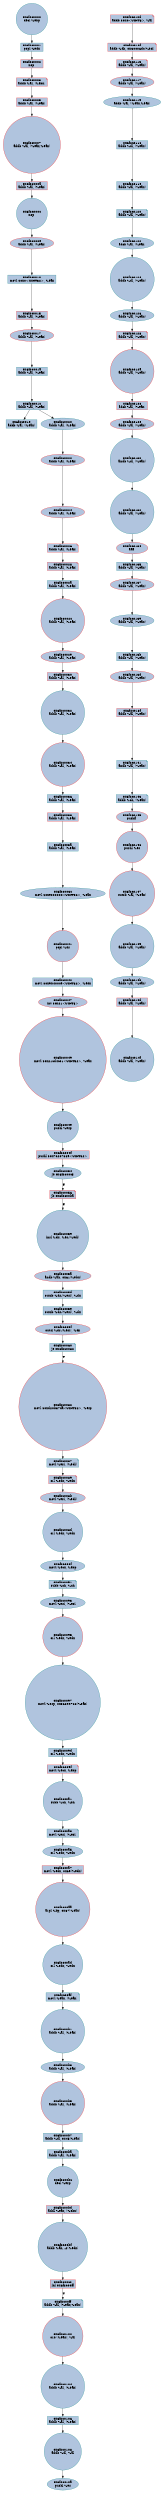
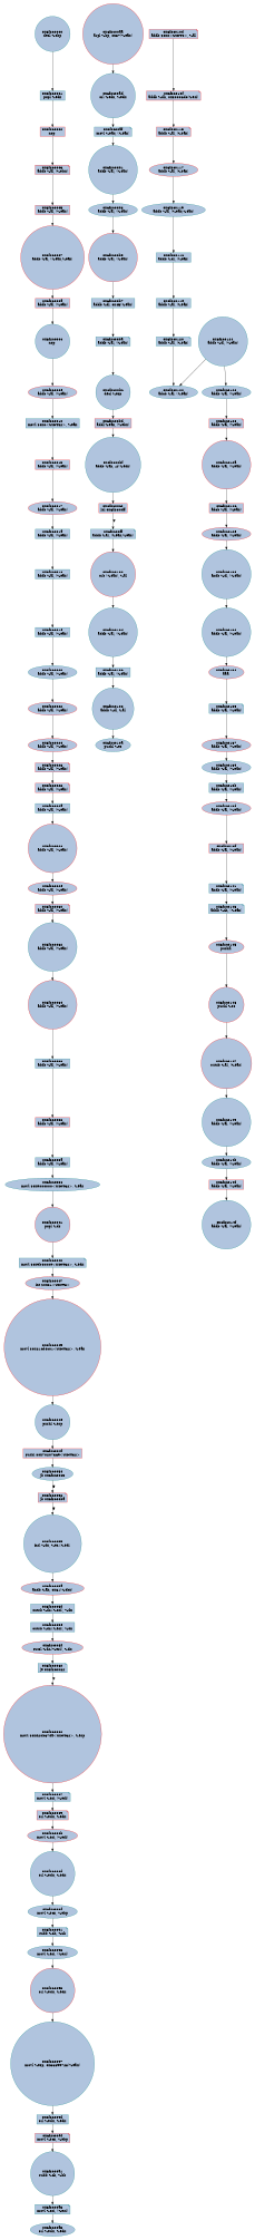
  digraph {
    node [color=teal fillcolor=lightsteelblue shape=circle style=filled]
    edge [color="#000000"]
    n1 [label="0x6f2c0000\ndecl %ebp"]
    n2 [label="0x6f2c0001\npopl %edx" shape=box]
    n3 [color=red label="0x6f2c0002\nnop " shape=box]
    n4 [color=red label="0x6f2c0003\naddb %al, (%ebx)" shape=note]
    n5 [color=red label="0x6f2c0005\naddb %al, (%eax)" shape=box]
    n6 [color=red label="0x6f2c0007\naddb %al, (%eax,%eax)"]
    n7 [color=red label="0x6f2c000a\naddb %al, (%eax)" shape=box]
    n8 [label="0x6f2c000c\nnop "]
    n9 [color=red label="0x6f2c000e\naddb %al, (%eax)" shape=ellipse]
    n10 [label="0x6f2c0010\nmovl $0x0<UINT32>, %eax" shape=box]
    n11 [color=red label="0x6f2c0015\naddb %al, (%eax)" shape=box]
    n12 [color=red label="0x6f2c0017\naddb %al, (%eax)" shape=ellipse]
    n13 [label="0x6f2c001a\naddb %al, (%eax)" shape=box]
    n14 [label="0x6f2c001c\naddb %al, (%eax)" shape=box]
    n15 [label="0x6f2c001e\naddb %al, (%eax)" shape=box]
    n16 [label="0x6f2c0020\naddb %al, (%eax)" shape=ellipse]
    n17 [color=red label="0x6f2c0022\naddb %al, (%eax)" shape=ellipse]
    n18 [color=red label="0x6f2c0024\naddb %al, (%eax)" shape=ellipse]
    n19 [color=red label="0x6f2c0026\naddb %al, (%eax)" shape=note]
    n20 [color=red label="0x6f2c0028\naddb %al, (%eax)" shape=note]
    n21 [label="0x6f2c002a\naddb %al, (%eax)" shape=box]
    n22 [color=red label="0x6f2c002c\naddb %al, (%eax)"]
    n23 [color=red label="0x6f2c002e\naddb %al, (%eax)" shape=ellipse]
    n24 [color=red label="0x6f2c0030\naddb %al, (%eax)" shape=note]
    n25 [label="0x6f2c0032\naddb %al, (%eax)"]
    n26 [color=red label="0x6f2c0034\naddb %al, (%eax)"]
    n27 [label="0x6f2c0036\naddb %al, (%eax)" shape=box]
    n28 [color=red label="0x6f2c0038\naddb %al, (%eax)" shape=box]
    n29 [label="0x6f2c003a\naddb %al, (%eax)" shape=box]
    n30 [label="0x6f2c003c\nmovl $0xe000000<UINT32>, %eax" shape=ellipse]
    n31 [color=red label="0x6f2c0041\npopl %ds"]
    n32 [label="0x6f2c0042\nmovl $0x9b4000e<UINT32>, %edx" shape=note]
    n33 [color=red label="0x6f2c0047\nint $0x21<UINT8>" shape=ellipse]
    n34 [color=red label="0x6f2c0049\nmovl $0x21cd4c01<UINT32>, %eax"]
    n35 [label="0x6f2c004e\npushl %esp"]
    n36 [color=red label="0x6f2c004f\npushl $0x70207369<UINT32>" shape=box]
    n37 [label="0x6f2c0054\njb 0x6f2c00c5" shape=ellipse]
    n38 [color=red label="0x6f2c0056\njb 0x6f2c00ba" shape=note]
    n39 [label="0x6f2c0059\ninsl %dx, %es:(%edi)"]
    n40 [color=red label="0x6f2c005a\nandb %ah, 0x61(%ebx)" shape=ellipse]
    n41 [label="0x6f2c005d\noutsb %ds:(%esi), %dx" shape=box]
    n42 [label="0x6f2c005e\noutsb %ds:(%esi), %dx" shape=box]
    n43 [color=red label="0x6f2c005f\noutsl %ds:(%esi), %dx" shape=ellipse]
    n44 [label="0x6f2c0060\nje 0x6f2c0082" shape=note]
    n45 [color=red label="0x6f2c0082\nmovl $0xd20b37da<UINT32>, %esp"]
    n46 [label="0x6f2c0087\nmovl %esi, (%edi)" shape=note]
    n47 [color=red label="0x6f2c0089\norl %edx, %edx" shape=note]
    n48 [color=red label="0x6f2c008b\nmovl %esi, (%edi)" shape=ellipse]
    n49 [label="0x6f2c008d\norl %edx, %edx"]
    n50 [label="0x6f2c008f\nmovl %ecx, %ebp" shape=ellipse]
    n51 [label="0x6f2c0091\nsubb %ch, %ch" shape=note]
    n52 [label="0x6f2c0093\nmovl %esi, (%esi)" shape=ellipse]
    n53 [color=red label="0x6f2c0095\norl %edx, %edx"]
    n54 [label="0x6f2c0097\nmovl %esp, 0x36899728(%eax)"]
    n55 [label="0x6f2c009d\norl %edx, %edx" shape=box]
    n56 [color=red label="0x6f2c009f\nmovl %ecx, %ebp" shape=note]
    n57 [label="0x6f2c00a1\nsubb %ch, %bh"]
    n58 [label="0x6f2c00a3\nmovl %esi, (%esi)" shape=note]
    n59 [label="0x6f2c00a5\norl %edx, %edx" shape=ellipse]
-   n60 [color=red label="0x6f2c00a7\nmovl %edx, 0x69(%edx)" shape=box]
    n61 [color=red label="0x6f2c00aa\narpl %bp, 0x37(%eax)"]
    n62 [label="0x6f2c00ad\norl %edx, %edx"]
    n63 [label="0x6f2c00af\nmovl %eax, (%eax)" shape=note]
    n64 [label="0x6f2c00b1\naddb %al, (%eax)"]
    n65 [label="0x6f2c00b3\naddb %al, (%eax)" shape=ellipse]
    n66 [color=red label="0x6f2c00b5\naddb %al, (%eax)"]
    n67 [label="0x6f2c00b7\naddb %dl, 0x45(%eax)" shape=box]
    n68 [label="0x6f2c00ba\naddb %al, (%eax)" shape=note]
    n69 [label="0x6f2c00bc\ndecl %esp"]
    n70 [color=red label="0x6f2c00bd\naddl %eax, (%ebx)" shape=box]
    n71 [label="0x6f2c00bf\naddb %ah, -2(%edx)"]
    n72 [color=red label="0x6f2c00c2\njnl 0x6f2c00ff" shape=box]
    n73 [label="0x6f2c00ff\naddb %al, (%eax,%eax)" shape=note]
    n74 [color=red label="0x6f2c0102\norb (%eax), %al"]
    n75 [label="0x6f2c0104\naddb %al, (%eax)"]
    n76 [label="0x6f2c0106\naddb %al, (%eax)" shape=box]
    n77 [label="0x6f2c0108\naddb %dl, %al"]
    n78 [label="0x6f2c010a\npushl %es" shape=ellipse]
    n79 [color=red label="0x6f2c010d\naddb $0x0<UINT8>, %al" shape=note]
    n80 [color=red label="0x6f2c010f\naddb %dh, 0x30006dc(%esi)" shape=note]
    n81 [color=red label="0x6f2c0115\naddb %al, (%eax)" shape=note]
    n82 [color=red label="0x6f2c0117\naddb %al, (%eax)" shape=ellipse]
    n83 [label="0x6f2c0119\naddb %al, (%eax,%eax)" shape=ellipse]
    n84 [label="0x6f2c011c\naddb %dl, (%eax)" shape=box]
    n85 [label="0x6f2c011e\naddb %al, (%eax)" shape=box]
    n86 [label="0x6f2c0120\naddb %al, (%eax)" shape=note]
    n87 [label="0x6f2c0122\nadcb %al, (%eax)" shape=ellipse]
    n88 [label="0x6f2c0124\naddb %dl, (%eax)"]
    n89 [label="0x6f2c0126\naddb %al, (%eax)" shape=ellipse]
    n90 [color=red label="0x6f2c0128\naddb %al, (%eax)" shape=note]
    n91 [color=red label="0x6f2c012a\naddb %al, (%eax)"]
    n92 [color=red label="0x6f2c012c\nadcb %al, (%eax)" shape=box]
    n93 [color=red label="0x6f2c012e\naddb %al, (%eax)" shape=ellipse]
    n94 [label="0x6f2c0130\nandb %dl, (%eax)"]
    n95 [label="0x6f2c0132\naddb %al, (%eax)"]
    n96 [color=red label="0x6f2c0134\naaa " shape=ellipse]
    n97 [label="0x6f2c0135\naddb %al, (%eax)" shape=note]
    n98 [color=red label="0x6f2c0137\naddb %al, (%eax)" shape=ellipse]
    n99 [label="0x6f2c0139\naddb %al, (%eax)" shape=ellipse]
    n100 [label="0x6f2c013b\naddb %al, (%eax)" shape=box]
    n101 [color=red label="0x6f2c013d\naddb %al, (%eax)" shape=ellipse]
    n102 [color=red label="0x6f2c013f\naddb %al, (%eax)" shape=box]
    n103 [label="0x6f2c0141\nandb %al, (%eax)" shape=note]
    n104 [label="0x6f2c0143\naddb %ch, (%eax)" shape=note]
    n105 [color=red label="0x6f2c0145\npushfl " shape=ellipse]
    n106 [color=red label="0x6f2c0146\npushl %es"]
    n107 [color=red label="0x6f2c0147\noutsb %al, (%eax)"]
    n108 [label="0x6f2c0149\naddb %al, (%eax)"]
    n109 [label="0x6f2c014b\naddb %al, (%eax)" shape=ellipse]
    n110 [color=red label="0x6f2c014d\naddb %al, (%eax)" shape=box]
    n111 [label="0x6f2c014f\naddb %al, (%eax)"]
    n1 -> n2
    n2 -> n3
    n3 -> n4
    n4 -> n5
    n5 -> n6
    n6 -> n7
    n7 -> n8
    n8 -> n9
    n9 -> n10
    n10 -> n11
    n11 -> n12
    n12 -> n13
    n13 -> n14
    n14 -> n15
-   n14 -> n16
+   n15 -> n16
    n16 -> n17
    n17 -> n18
    n18 -> n19
    n19 -> n20
    n20 -> n21
    n21 -> n22
    n22 -> n23
    n23 -> n24
    n24 -> n25
    n25 -> n26
    n26 -> n27
    n27 -> n28
    n28 -> n29
    n29 -> n30
    n30 -> n31
    n31 -> n32
    n32 -> n33
    n33 -> n34
    n34 -> n35
    n35 -> n36
    n36 -> n37
    n37 -> n38 [label=F]
    n38 -> n39 [label=F]
    n39 -> n40
    n40 -> n41
    n41 -> n42
    n42 -> n43
    n43 -> n44
    n44 -> n45 [label=T]
    n45 -> n46
    n46 -> n47
    n47 -> n48
    n48 -> n49
    n49 -> n50
    n50 -> n51
    n51 -> n52
    n52 -> n53
    n53 -> n54
    n54 -> n55
    n55 -> n56
    n56 -> n57
    n57 -> n58
    n58 -> n59
-   n59 -> n60
-   n60 -> n61
    n61 -> n62
    n62 -> n63
    n63 -> n64
    n64 -> n65
    n65 -> n66
    n66 -> n67
    n67 -> n68
    n68 -> n69
    n69 -> n70
    n70 -> n71
    n71 -> n72
    n72 -> n73 [label=T]
    n73 -> n74
    n74 -> n75
    n75 -> n76
    n76 -> n77
    n77 -> n78
    n79 -> n80
    n80 -> n81
    n81 -> n82
    n82 -> n83
    n83 -> n84
    n84 -> n85
    n85 -> n86
    n86 -> n87
-   n87 -> n88
+   n88 -> n87
    n88 -> n89
    n89 -> n90
    n90 -> n91
    n91 -> n92
    n92 -> n93
    n93 -> n94
    n94 -> n95
    n95 -> n96
    n96 -> n97
    n97 -> n98
    n98 -> n99
    n99 -> n100
    n100 -> n101
    n101 -> n102
    n102 -> n103
    n103 -> n104
    n104 -> n105
    n105 -> n106
    n106 -> n107
    n107 -> n108
    n108 -> n109
    n109 -> n110
    n110 -> n111
  }
